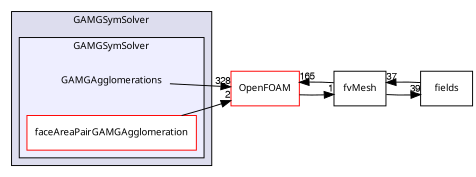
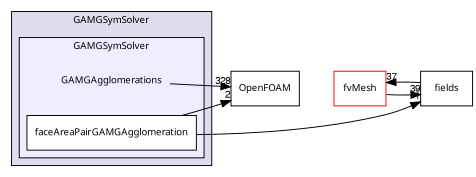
  digraph {
    compound=true
    fontname="Noto Sans"
    rankdir=LR
    node [fontname="Noto Sans" fontsize=10 shape=box color=black]
    edge [fontname="Noto Sans" headlabel=1 labeldistance=1.5 labelfontname=FreeSans labelfontsize=10]
    n1 [label=GAMGAgglomerations shape=plaintext color=""]
-   n2 [color=red fillcolor=white label=faceAreaPairGAMGAgglomeration style=filled]
-   n3 [color=red label=OpenFOAM]
+   n2 [fillcolor=white label=faceAreaPairGAMGAgglomeration style=filled]
+   n3 [label=OpenFOAM]
    n4 [label=fields]
-   n5 [label=fvMesh]
+   n5 [color=red label=fvMesh]
    subgraph cluster_1 {
      bgcolor="#ddddee"
      fontsize=10
      label=GAMGSymSolver
      pencolor=black
      subgraph cluster_2 {
        bgcolor="#eeeeff"
        fontsize=10
        label=GAMGSymSolver
        pencolor=black
        n1
        n2
      }
    }
    n1 -> n3 [headlabel=328]
    n2 -> n3 [headlabel=2]
-   n3 -> n5
+   n2 -> n4
    n4 -> n5 [headlabel=37]
-   n5 -> n3 [headlabel=165]
    n5 -> n4 [headlabel=39]
  }
